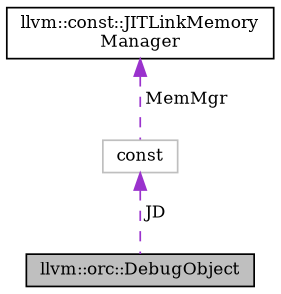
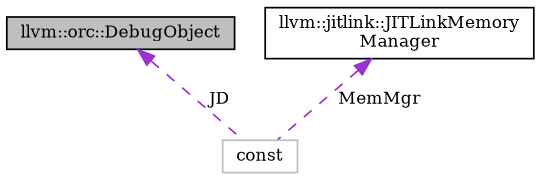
  digraph {
    fontname="DejaVu Serif"
    node [color=black fontname="DejaVu Serif" fontsize=10 shape=record]
    edge [color=darkorchid3 dir=back fontname="DejaVu Serif" fontsize=10 labelfontname=Helvetica labelfontsize=10 style=dashed]
    n1 [fillcolor=grey75 fontcolor=black height=0.2 label="llvm::orc::DebugObject" style=filled width=0.4]
-   n2 [height=0.2 label="llvm::const::JITLinkMemory\lManager" width=0.4]
+   n2 [height=0.2 label="llvm::jitlink::JITLinkMemory\lManager" width=0.4]
    n3 [color=grey75 height=0.2 label=const width=0.4]
    n2 -> n3 [label=" MemMgr"]
-   n3 -> n1 [label=" JD"]
+   n1 -> n3 [label=" JD"]
  }
